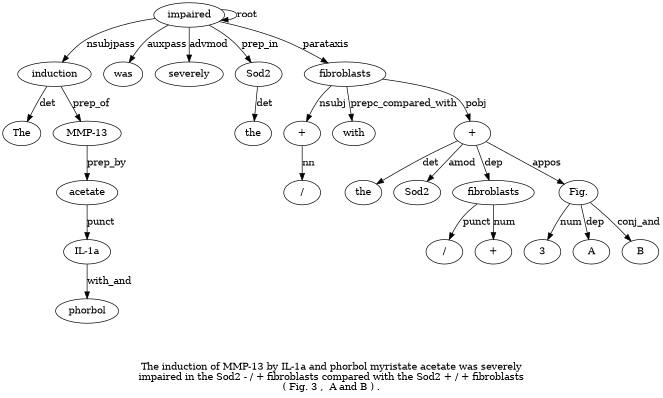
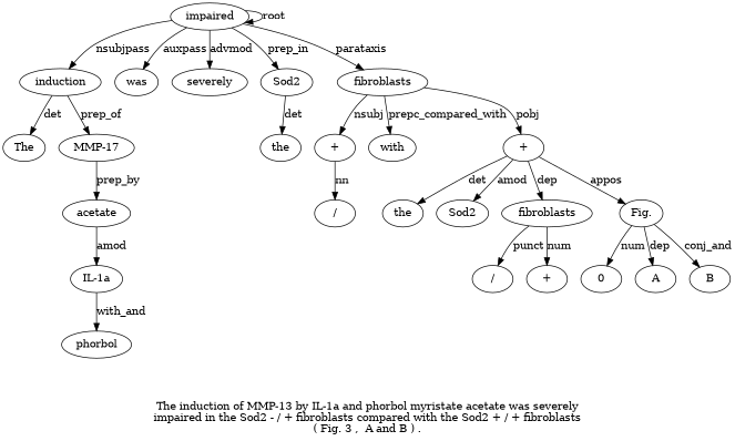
  digraph {
    label="The induction of MMP-13 by IL-1a and phorbol myristate acetate was severely\nimpaired in the Sod2 - / + fibroblasts compared with the Sod2 + / + fibroblasts\n( Fig. 3 ,  A and B ) ."
    node [fillcolor=white style=filled]
    n1 [label=induction]
    n2 [label=The]
-   n3 [label="MMP-13"]
+   n3 [label="MMP-17"]
    n4 [label=acetate]
    n5 [label=impaired]
    n6 [label=was]
    n7 [label=severely]
    n8 [label=Sod2]
    n9 [label=fibroblasts]
    n10 [label=the]
    n11 [label="+"]
    n12 [label=with]
    n13 [label="+"]
    n14 [label="IL-1a"]
    n15 [label=phorbol]
    n16 [label="/"]
    n17 [label=the]
    n18 [label=Sod2]
    n19 [label=fibroblasts]
    n20 [label="Fig."]
    n21 [label="/"]
    n22 [label="+"]
-   n23 [label=3]
+   n23 [label=0]
    n24 [label=A]
    n25 [label=B]
    n1 -> n2 [label=det]
    n1 -> n3 [label=prep_of]
    n3 -> n4 [label=prep_by]
-   n4 -> n14 [label=punct]
+   n4 -> n14 [label=amod]
    n5 -> n1 [label=nsubjpass]
    n5 -> n5 [label=root]
    n5 -> n6 [label=auxpass]
    n5 -> n7 [label=advmod]
    n5 -> n8 [label=prep_in]
    n5 -> n9 [label=parataxis]
    n8 -> n10 [label=det]
    n9 -> n11 [label=nsubj]
    n9 -> n12 [label=prepc_compared_with]
    n9 -> n13 [label=pobj]
    n11 -> n16 [label=nn]
    n13 -> n17 [label=det]
    n13 -> n18 [label=amod]
    n13 -> n19 [label=dep]
    n13 -> n20 [label=appos]
    n14 -> n15 [label=with_and]
    n19 -> n21 [label=punct]
    n19 -> n22 [label=num]
    n20 -> n23 [label=num]
    n20 -> n24 [label=dep]
    n20 -> n25 [label=conj_and]
  }
